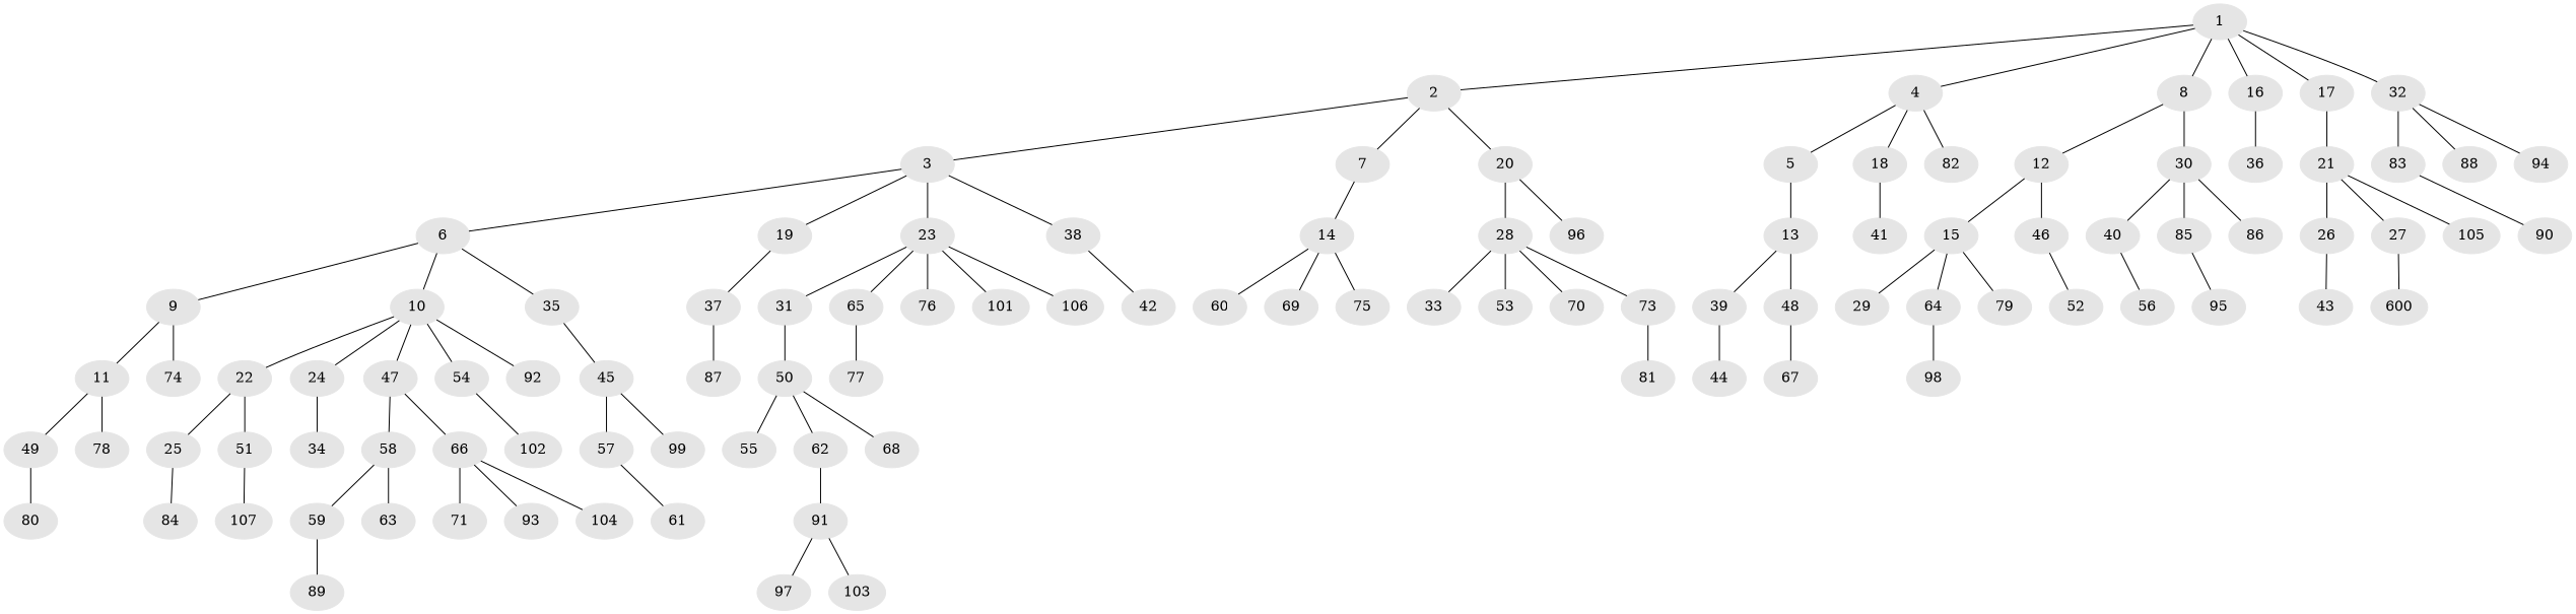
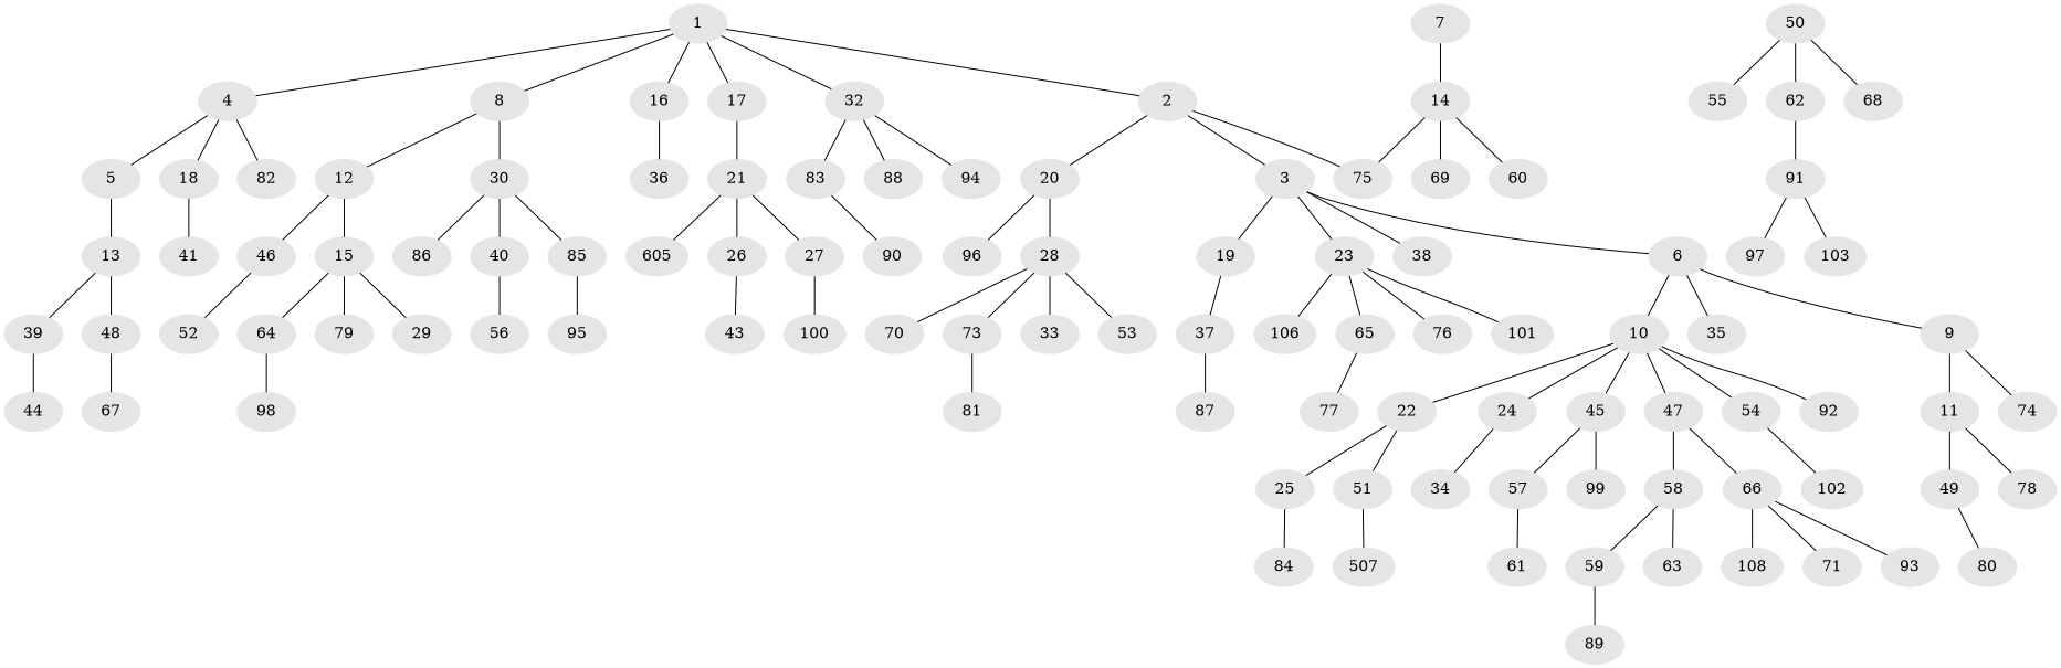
  graph {
    node [color=gray90 style=filled]
    1
    2
    4
    8
    16
    17
    32
    3
    7
    20
    5
    18
    82
    12
    30
    36
    21
    83
    88
    94
    6
    19
    23
    38
    14
    28
    96
    9
    10
    35
    37
-   31
    65
    76
    101
    106
-   42
    13
    41
    39
    48
    11
    74
    22
    24
    45
    47
    54
    92
    60
    69
    75
    15
    46
    40
    85
    86
    49
    78
    25
    51
    34
    57
    99
    58
    66
    102
    80
    29
    64
    79
    52
    44
    67
    98
    26
    27
-   105
+   105 [label=605]
    87
    33
    53
    70
    73
    43
-   100 [label=600]
+   100
    84
-   107
+   107 [label=507]
    50
    77
    81
    56
    95
    55
    62
    68
    90
    61
    59
    63
    71
    93
-   104
+   104 [label=108]
    91
    89
    97
    103
    1 -- 2
    1 -- 4
    1 -- 8
    1 -- 16
    1 -- 17
    1 -- 32
    2 -- 3
-   2 -- 7
+   2 -- 75
    2 -- 20
    4 -- 5
    4 -- 18
    4 -- 82
    8 -- 12
    8 -- 30
    16 -- 36
    17 -- 21
    32 -- 83
    32 -- 88
    32 -- 94
    3 -- 6
    3 -- 19
    3 -- 23
    3 -- 38
    7 -- 14
    20 -- 28
    20 -- 96
    5 -- 13
    18 -- 41
    12 -- 15
    12 -- 46
    30 -- 40
    30 -- 85
    30 -- 86
    21 -- 26
    21 -- 27
    21 -- 105
    83 -- 90
    6 -- 9
    6 -- 10
    6 -- 35
    19 -- 37
-   23 -- 31
    23 -- 65
    23 -- 76
    23 -- 101
    23 -- 106
-   38 -- 42
    14 -- 60
    14 -- 69
    14 -- 75
    28 -- 33
    28 -- 53
    28 -- 70
    28 -- 73
    9 -- 11
    9 -- 74
    10 -- 22
    10 -- 24
-   35 -- 45
+   10 -- 45
    10 -- 47
    10 -- 54
    10 -- 92
    37 -- 87
-   31 -- 50
    65 -- 77
    13 -- 39
    13 -- 48
    39 -- 44
    48 -- 67
    11 -- 49
    11 -- 78
    22 -- 25
    22 -- 51
    24 -- 34
    45 -- 57
    45 -- 99
    47 -- 58
    47 -- 66
    54 -- 102
    15 -- 29
    15 -- 64
    15 -- 79
    46 -- 52
    40 -- 56
    85 -- 95
    49 -- 80
    25 -- 84
    51 -- 107
    57 -- 61
    58 -- 59
    58 -- 63
    66 -- 71
    66 -- 93
    66 -- 104
    64 -- 98
    26 -- 43
    27 -- 100
    73 -- 81
    50 -- 55
    50 -- 62
    50 -- 68
    62 -- 91
    59 -- 89
    91 -- 97
    91 -- 103
  }
